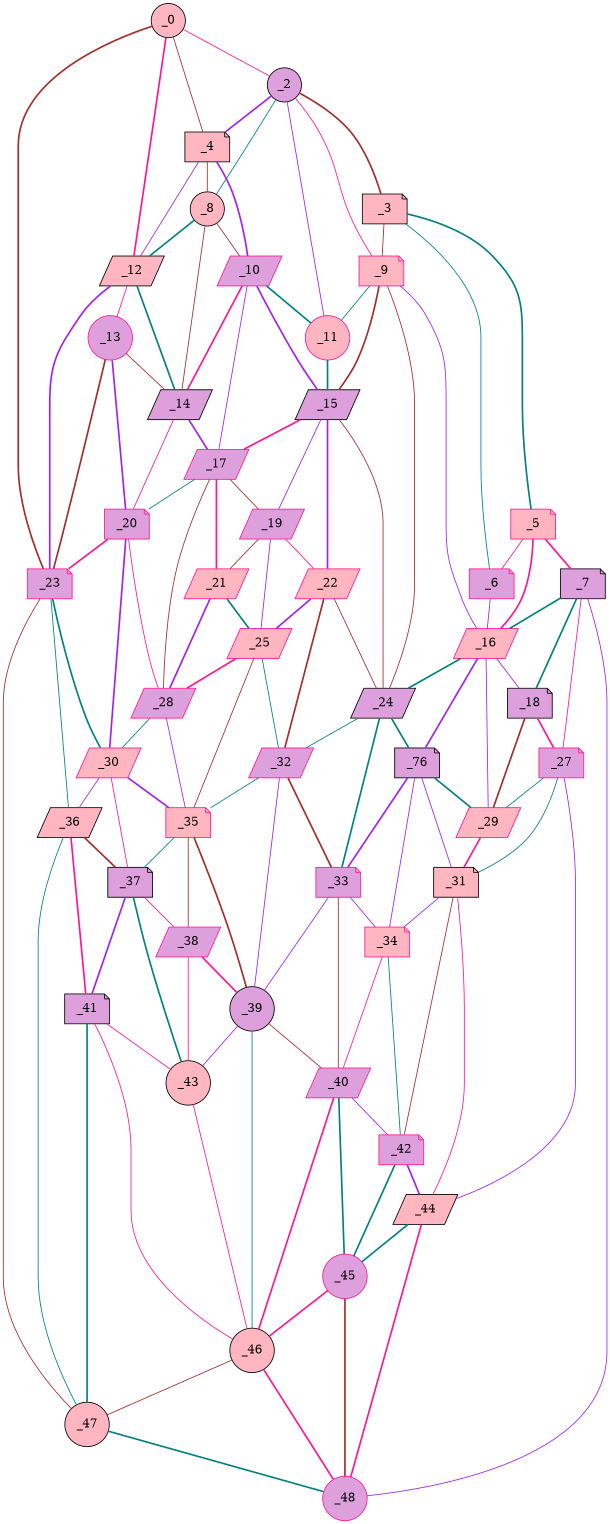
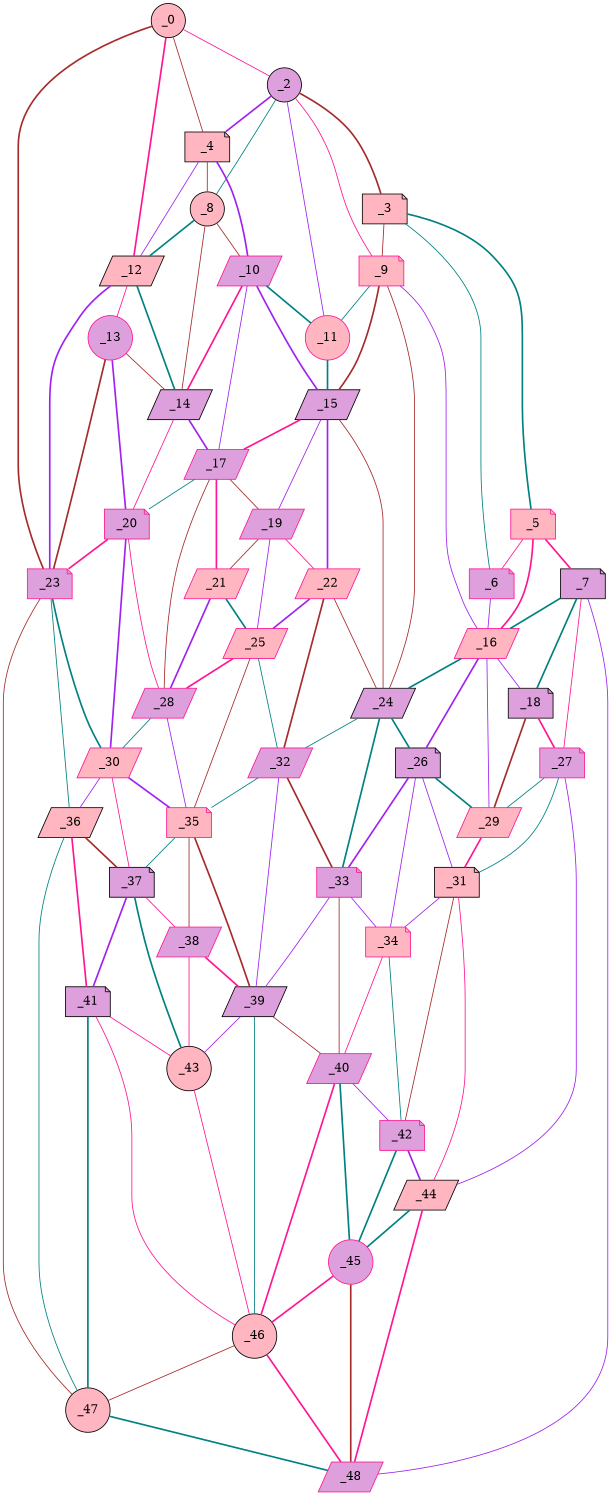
  graph {
    fontname="DejaVu Serif"
    node [color=deeppink fillcolor=plum fontname="DejaVu Serif" shape=parallelogram style=filled x=40 y=66]
    edge [color=purple fontname="DejaVu Serif" style=solid valence=2]
    _0 [color=black fillcolor=lightpink shape=circle x=24 y=76]
    _2 [color=black shape=circle x=25 y=42]
    _4 [color=black fillcolor=lightpink shape=note x=29]
    _12 [color=black fillcolor=lightpink]
    _23 [shape=note x=60 y=78]
    _3 [color=black fillcolor=lightpink shape=note x=27 y=32]
    _9 [fillcolor=lightpink shape=note x=37 y=37]
    _11 [fillcolor=lightpink shape=circle y=44]
    _8 [color=black fillcolor=lightpink shape=circle x=35 y=62]
    _10 [x=37 y=51]
    _14 [color=black x=46 y=61]
    _13 [shape=circle x=45]
    _47 [color=black fillcolor=lightpink shape=circle x=102 y=125]
    _30 [fillcolor=lightpink x=72 y=68]
    _36 [color=black fillcolor=lightpink x=84 y=68]
-   _48 [shape=circle x=108 y=5]
+   _48 [x=108 y=5]
    _5 [fillcolor=lightpink shape=note x=31 y=16]
    _6 [shape=note x=31 y=22]
    _16 [fillcolor=lightpink x=50 y=11]
    _15 [color=black x=47 y=42]
    _24 [color=black x=62 y=33]
    _17 [x=53 y=58]
    _20 [shape=note x=56 y=67]
    _35 [fillcolor=lightpink shape=note x=83 y=53]
    _37 [color=black shape=note x=86 y=58]
    _41 [color=black shape=note x=95 y=69]
    _7 [color=black shape=note x=34 y=3]
    _18 [color=black shape=note x=55 y=6]
    _27 [shape=note x=66 y=5]
-   _26 [color=black shape=note x=65 y=21 label=_76]
+   _26 [color=black shape=note x=65 y=21]
    _29 [fillcolor=lightpink x=67 y=11]
    _19 [x=55 y=44]
    _22 [fillcolor=lightpink x=60 y=39]
    _32 [x=81 y=34]
    _33 [shape=note x=82 y=31]
    _21 [fillcolor=lightpink x=58 y=52]
    _28 [x=66 y=58]
    _31 [color=black fillcolor=lightpink shape=note x=75 y=9]
    _44 [color=black fillcolor=lightpink x=100 y=7]
    _34 [fillcolor=lightpink shape=note x=83 y=19]
    _42 [shape=note x=96 y=11]
    _45 [shape=circle x=101 y=15]
    _25 [fillcolor=lightpink x=62 y=52]
-   _39 [color=black shape=circle x=92 y=37]
+   _39 [color=black x=92 y=37]
    _40 [x=94 y=23]
    _38 [x=91 y=53]
    _43 [color=black fillcolor=lightpink shape=circle x=96 y=53]
    _46 [color=black fillcolor=lightpink shape=circle x=102 y=50]
    _0 -- _2 [color=deeppink valence=1]
    _0 -- _4 [color=brown]
    _0 -- _12 [color=deeppink style=bold valence=1]
    _0 -- _23 [color=brown style=bold valence=1]
    _2 -- _4 [style=bold]
    _2 -- _3 [color=brown style=bold valence=1]
    _2 -- _9 [color=deeppink valence=1]
    _2 -- _11
    _2 -- _8 [color=teal]
    _4 -- _12
    _4 -- _8 [color=brown valence=1]
    _4 -- _10 [style=bold]
    _12 -- _23 [style=bold]
    _12 -- _14 [color=teal style=bold]
    _12 -- _13 [color=deeppink valence=1]
    _23 -- _47 [color=brown]
    _23 -- _30 [color=teal style=bold]
    _23 -- _36 [color=teal]
    _3 -- _9 [color=brown]
    _3 -- _5 [color=teal style=bold]
    _3 -- _6 [color=teal]
    _9 -- _11 [color=teal]
    _9 -- _16
    _9 -- _15 [color=brown style=bold]
    _9 -- _24 [color=brown valence=1]
    _11 -- _15 [color=teal style=bold]
    _8 -- _12 [color=teal style=bold]
    _8 -- _10 [color=brown valence=1]
    _8 -- _14 [color=brown]
    _10 -- _11 [color=teal style=bold]
    _10 -- _14 [color=deeppink style=bold valence=1]
    _10 -- _15 [style=bold]
    _10 -- _17 [valence=1]
    _14 -- _17 [style=bold]
    _14 -- _20 [color=deeppink valence=1]
    _13 -- _23 [color=brown style=bold]
    _13 -- _14 [color=brown]
    _13 -- _20 [style=bold valence=1]
    _47 -- _48 [color=teal style=bold valence=1]
    _30 -- _36 [valence=1]
    _30 -- _35 [style=bold]
    _30 -- _37 [color=deeppink valence=1]
    _36 -- _47 [color=teal]
    _36 -- _37 [color=brown style=bold]
    _36 -- _41 [color=deeppink style=bold]
    _5 -- _6 [color=deeppink valence=1]
    _5 -- _16 [color=deeppink style=bold]
    _5 -- _7 [color=deeppink style=bold valence=1]
    _6 -- _16
    _16 -- _24 [color=teal style=bold]
    _16 -- _18
    _16 -- _26 [style=bold]
    _16 -- _29
    _15 -- _24 [color=brown valence=1]
    _15 -- _17 [color=deeppink style=bold]
    _15 -- _19
    _15 -- _22 [style=bold]
    _24 -- _26 [color=teal style=bold valence=1]
    _24 -- _32 [color=teal]
    _24 -- _33 [color=teal style=bold]
    _17 -- _20 [color=teal]
    _17 -- _19 [color=brown valence=1]
    _17 -- _21 [color=deeppink style=bold]
    _17 -- _28 [color=brown valence=1]
    _20 -- _23 [color=deeppink style=bold valence=1]
    _20 -- _30 [style=bold]
    _20 -- _28 [color=deeppink valence=1]
    _35 -- _37 [color=teal]
    _35 -- _39 [color=brown style=bold valence=1]
    _35 -- _38 [color=brown]
    _37 -- _41 [style=bold]
    _37 -- _38 [color=deeppink]
    _37 -- _43 [color=teal style=bold valence=1]
    _41 -- _47 [color=teal style=bold]
    _41 -- _43 [color=deeppink valence=1]
    _41 -- _46 [color=deeppink]
    _7 -- _48 [valence=1]
    _7 -- _16 [color=teal style=bold]
    _7 -- _18 [color=teal style=bold]
    _7 -- _27 [color=deeppink]
    _18 -- _27 [color=deeppink style=bold]
    _18 -- _29 [color=brown style=bold]
    _27 -- _29 [color=teal valence=1]
    _27 -- _31 [color=teal]
    _27 -- _44 [valence=1]
    _26 -- _29 [color=teal style=bold]
    _26 -- _33 [style=bold valence=1]
    _26 -- _31
    _26 -- _34
    _29 -- _31 [color=deeppink style=bold]
    _19 -- _22 [color=deeppink]
    _19 -- _21 [color=brown]
    _19 -- _25
    _22 -- _24 [color=brown]
    _22 -- _32 [color=brown style=bold valence=1]
    _22 -- _25 [style=bold]
    _32 -- _35 [color=teal]
    _32 -- _33 [color=brown style=bold valence=1]
    _32 -- _39
    _33 -- _34
    _33 -- _39
    _33 -- _40 [color=brown]
    _21 -- _28 [style=bold]
    _21 -- _25 [color=teal style=bold]
    _28 -- _30 [color=teal]
    _28 -- _35 [valence=1]
    _31 -- _44 [color=deeppink]
    _31 -- _34
    _31 -- _42 [color=brown]
    _44 -- _48 [color=deeppink style=bold valence=1]
    _44 -- _45 [color=teal style=bold]
    _34 -- _42 [color=teal]
    _34 -- _40 [color=deeppink valence=1]
    _42 -- _44 [style=bold valence=1]
    _42 -- _45 [color=teal style=bold]
    _45 -- _48 [color=brown style=bold valence=1]
    _45 -- _46 [color=deeppink style=bold]
    _25 -- _35 [color=brown valence=1]
    _25 -- _32 [color=teal]
    _25 -- _28 [color=deeppink style=bold valence=1]
    _39 -- _40 [color=brown]
    _39 -- _43 [valence=1]
    _39 -- _46 [color=teal valence=1]
    _40 -- _42
    _40 -- _45 [color=teal style=bold]
    _40 -- _46 [color=deeppink style=bold valence=1]
    _38 -- _39 [color=deeppink style=bold]
    _38 -- _43 [color=deeppink]
    _43 -- _46 [color=deeppink]
    _46 -- _47 [color=brown]
    _46 -- _48 [color=deeppink style=bold valence=1]
  }
